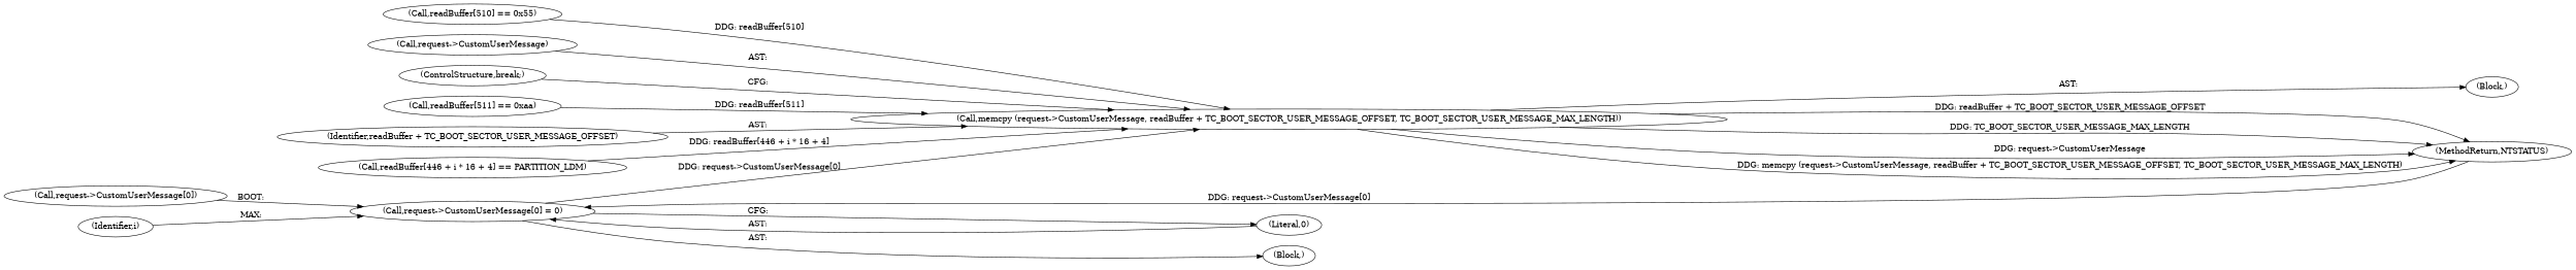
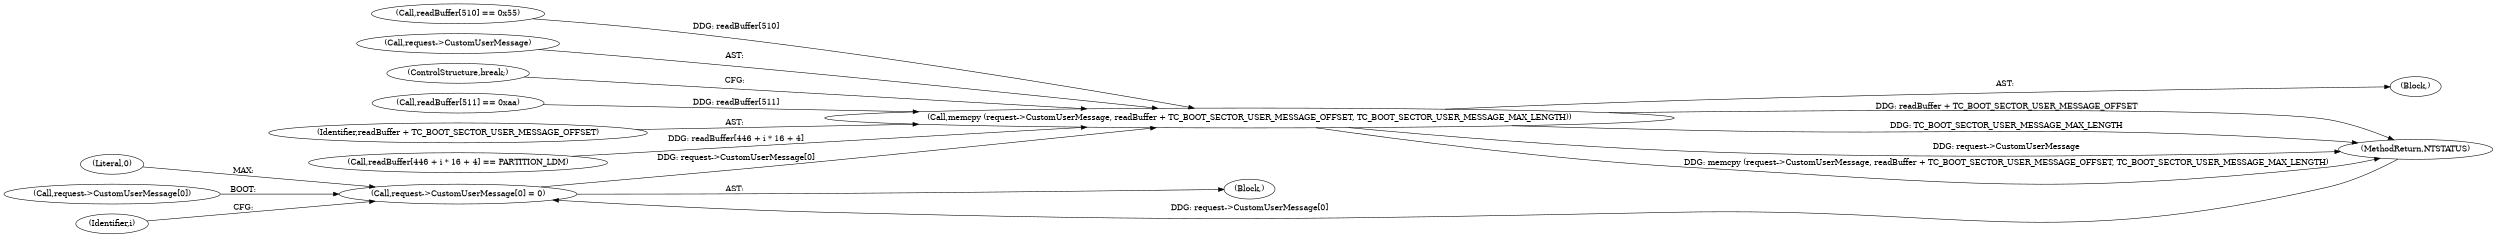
  digraph {
    rankdir=LR
    n1 [label="(Call,request->CustomUserMessage[0] = 0)"]
    n2 [label="(Call,memcpy (request->CustomUserMessage, readBuffer + TC_BOOT_SECTOR_USER_MESSAGE_OFFSET, TC_BOOT_SECTOR_USER_MESSAGE_MAX_LENGTH))"]
    n3 [label="(Literal,0)"]
    n4 [label="(Block,)"]
    n5 [label="(MethodReturn,NTSTATUS)"]
    n6 [label="(Block,)"]
    n7 [label="(Call,readBuffer[510] == 0x55)"]
    n8 [label="(Call,request->CustomUserMessage[0])"]
    n9 [label="(Call,request->CustomUserMessage)"]
    n10 [label="(ControlStructure,break;)"]
    n11 [label="(Call,readBuffer[511] == 0xaa)"]
    n12 [label="(Identifier,readBuffer + TC_BOOT_SECTOR_USER_MESSAGE_OFFSET)"]
    n13 [label="(Identifier,i)"]
    n14 [label="(Call,readBuffer[446 + i * 16 + 4] == PARTITION_LDM)"]
    n1 -> n2 [label="DDG: request->CustomUserMessage[0]"]
-   n1 -> n3 [label="CFG: "]
    n1 -> n4 [label="AST: "]
    n2 -> n5 [label="DDG: readBuffer + TC_BOOT_SECTOR_USER_MESSAGE_OFFSET"]
    n2 -> n5 [label="DDG: TC_BOOT_SECTOR_USER_MESSAGE_MAX_LENGTH"]
    n2 -> n5 [label="DDG: request->CustomUserMessage"]
    n2 -> n5 [label="DDG: memcpy (request->CustomUserMessage, readBuffer + TC_BOOT_SECTOR_USER_MESSAGE_OFFSET, TC_BOOT_SECTOR_USER_MESSAGE_MAX_LENGTH)"]
    n2 -> n6 [label="AST: "]
-   n3 -> n1 [label="AST: "]
+   n3 -> n1 [label="MAX: "]
    n5 -> n1 [label="DDG: request->CustomUserMessage[0]"]
    n7 -> n2 [label="DDG: readBuffer[510]"]
    n8 -> n1 [label="BOOT: "]
    n9 -> n2 [label="AST: "]
    n10 -> n2 [label="CFG: "]
    n11 -> n2 [label="DDG: readBuffer[511]"]
    n12 -> n2 [label="AST: "]
-   n13 -> n1 [label="MAX: "]
+   n13 -> n1 [label="CFG: "]
    n14 -> n2 [label="DDG: readBuffer[446 + i * 16 + 4]"]
  }
